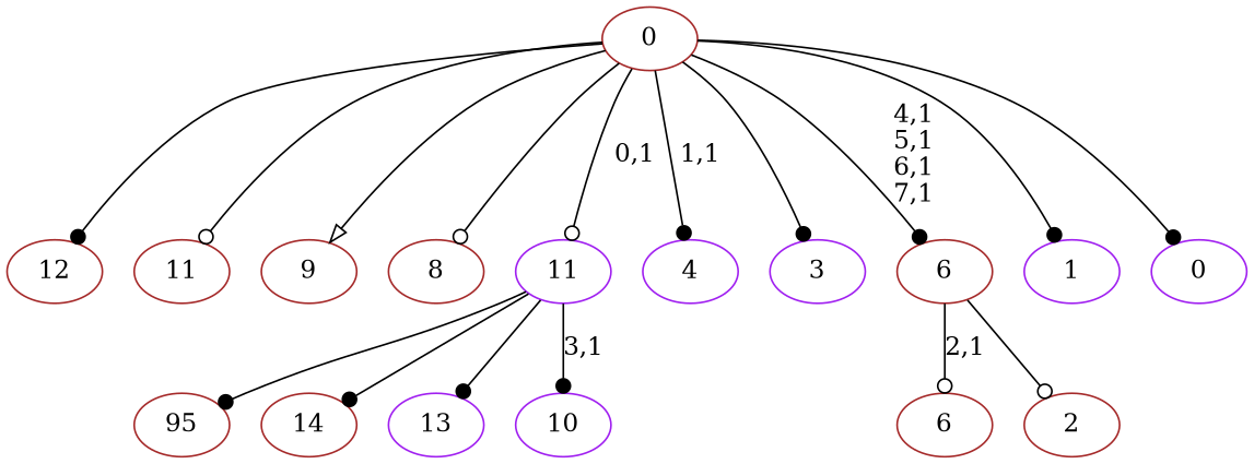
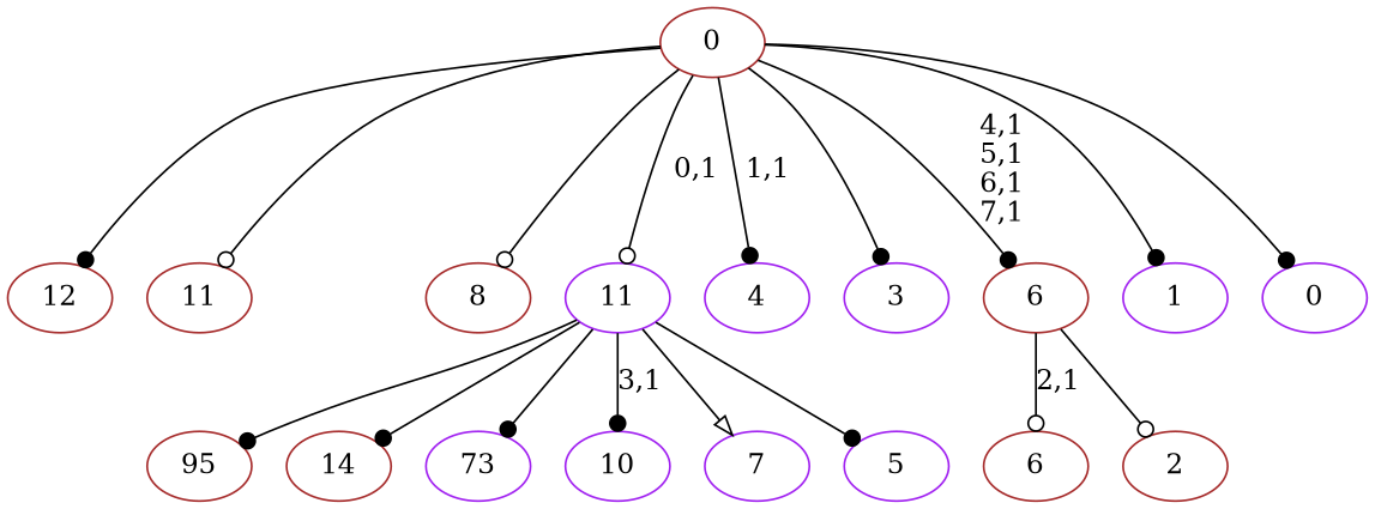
  digraph {
    node [color=brown]
    edge [arrowhead=dot]
    n1 [label=95]
    n2 [label=14]
-   n3 [color=purple label=13]
+   n3 [color=purple label=73]
    n4 [label=12]
    n5 [label=11]
    n6 [color=purple label=10]
-   n7 [label=9]
    n8 [label=8]
+   n9 [color=purple label=7]
    n10 [label=6]
+   n11 [color=purple label=5]
    11 [color=purple]
    n13 [color=purple label=4]
    n14 [color=purple label=3]
    n15 [label=2]
    6
    n17 [color=purple label=1]
    n18 [color=purple label=0]
    0
    11 -> n1
    11 -> n2
    11 -> n3
    11 -> n6 [label="3,1"]
+   11 -> n9 [arrowhead=onormal]
+   11 -> n11
    6 -> n10 [arrowhead=odot label="2,1"]
    6 -> n15 [arrowhead=odot]
    0 -> n4
    0 -> n5 [arrowhead=odot]
-   0 -> n7 [arrowhead=onormal]
    0 -> n8 [arrowhead=odot]
    0 -> 11 [arrowhead=odot label="0,1"]
    0 -> n13 [label="1,1"]
    0 -> n14
    0 -> 6 [label="4,1\n5,1\n6,1\n7,1"]
    0 -> n17
    0 -> n18
  }
